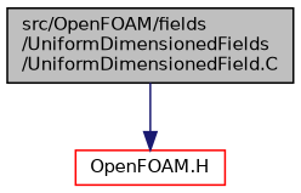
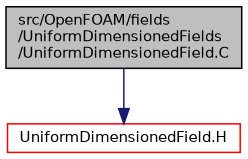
  digraph {
    node [fontname=Helvetica fontsize=10 shape=record]
    n1 [color=black fillcolor=grey75 fontcolor=black height=0.2 label="src/OpenFOAM/fields\l/UniformDimensionedFields\l/UniformDimensionedField.C" style=filled width=0.4]
-   n2 [color=red height=0.2 label="OpenFOAM.H" width=0.4]
+   n2 [color=red height=0.2 label="UniformDimensionedField.H" width=0.4]
    n1 -> n2 [color=midnightblue fontname=Helvetica fontsize=10 labelfontname=Helvetica labelfontsize=10 style=solid]
  }
